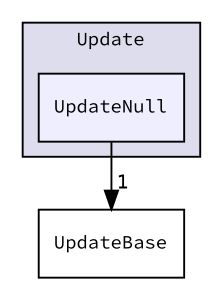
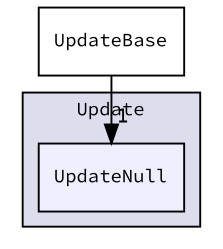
  digraph {
    compound=true
    fontname="Source Code Pro"
    node [fontname="Source Code Pro" fontsize=10 shape=box]
    n1 [fillcolor="#eeeeff" label=UpdateNull pencolor=black style=filled]
    n2 [label=UpdateBase]
    subgraph cluster_1 {
      bgcolor="#ddddee"
      fontsize=10
      label=Update
      pencolor=black
      n1
    }
-   n1 -> n2 [headlabel=1 labeldistance=1.5 labelfontname=Helvetica labelfontsize=10 fontname="Source Code Pro"]
+   n2 -> n1 [headlabel=1 labeldistance=1.5 labelfontname=Helvetica labelfontsize=10 fontname="Source Code Pro"]
  }
